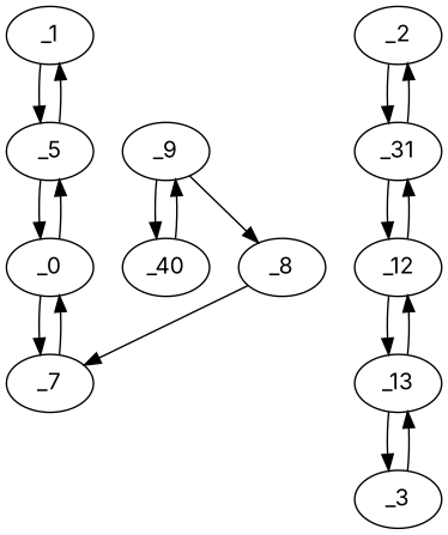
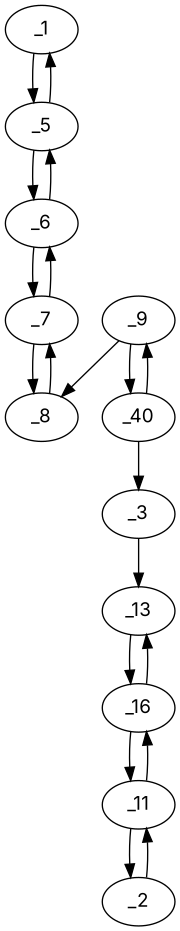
  digraph {
    fontname=Inter
    node [fontname=Inter y=190.000000]
    edge [fontname=Inter]
    _1 [x=134.000000 y=120.000000]
    _5 [x=142.000000 y=134.000000]
-   _6 [x=157.000000 y=142.000000 label=_0]
+   _6 [x=157.000000 y=142.000000]
    _7 [x=171.000000 y=150.000000]
    _2 [x=98.000000 y=167.000000]
-   _11 [x=92.000000 y=151.000000 label=_31]
-   _12 [x=75.000000 y=154.000000]
+   _11 [x=92.000000 y=151.000000]
+   _12 [x=75.000000 y=154.000000 label=_16]
    _13 [x=69.000000 y=169.000000]
    _3 [x=68.000000]
    n10 [label=_40 x=199.000000]
    _9 [x=192.000000 y=174.000000]
    _8 [x=182.000000 y=162.000000]
    _1 -> _5 [angle=1.051650 orient=0.868243]
    _5 -> _1 [angle=-2.089942 orient=-0.868243]
    _5 -> _6 [angle=0.489957 orient=0.470588]
    _6 -> _5 [angle=-2.651635 orient=-0.470588]
    _6 -> _7 [angle=0.519146 orient=0.496139]
    _7 -> _6 [angle=-2.622447 orient=-0.496139]
+   _7 -> _8 [angle=0.828849 orient=0.737154]
    _2 -> _11 [angle=-1.929567 orient=-0.936329]
    _11 -> _2 [angle=1.212026 orient=0.936329]
    _11 -> _12 [angle=2.966920 orient=0.173785]
    _12 -> _11 [angle=-0.174672 orient=-0.173785]
    _12 -> _13 [angle=1.951303 orient=0.928477]
    _13 -> _12 [angle=-1.190290 orient=-0.928477]
-   _13 -> _3 [angle=1.618379 orient=0.998868]
+   n10 -> _3 [angle=1.618379 orient=0.998868]
    _3 -> _13 [angle=-1.523213 orient=-0.998868]
    n10 -> _9 [angle=-1.983207 orient=-0.916157]
    _9 -> n10 [angle=1.158386 orient=0.916157]
    _9 -> _8 [angle=-2.265535 orient=-0.768221]
    _8 -> _7 [angle=-2.312744 orient=-0.737154]
  }
